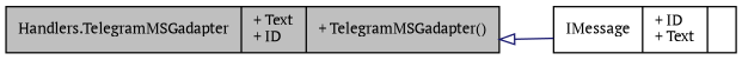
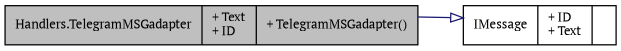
  digraph {
    rankdir=LR
    fontname="PT Serif"
    node [color=black fontname="PT Serif" fontsize=10 shape=record style=filled]
    n1 [fillcolor=grey75 fontcolor=black height=0.2 label="{Handlers.TelegramMSGadapter\n|+ Text\l+ ID\l|+ TelegramMSGadapter()\l}" width=0.4]
    n2 [fillcolor=white height=0.2 label="{IMessage\n|+ ID\l+ Text\l|}" width=0.4]
-   n1 -> n2 [arrowtail=onormal color=midnightblue dir=back fontname="PT Serif" fontsize=10 labelfontname=Helvetica labelfontsize=10 style=solid]
+   n2 -> n1 [arrowtail=onormal color=midnightblue dir=back fontname="PT Serif" fontsize=10 labelfontname=Helvetica labelfontsize=10 style=solid]
  }
